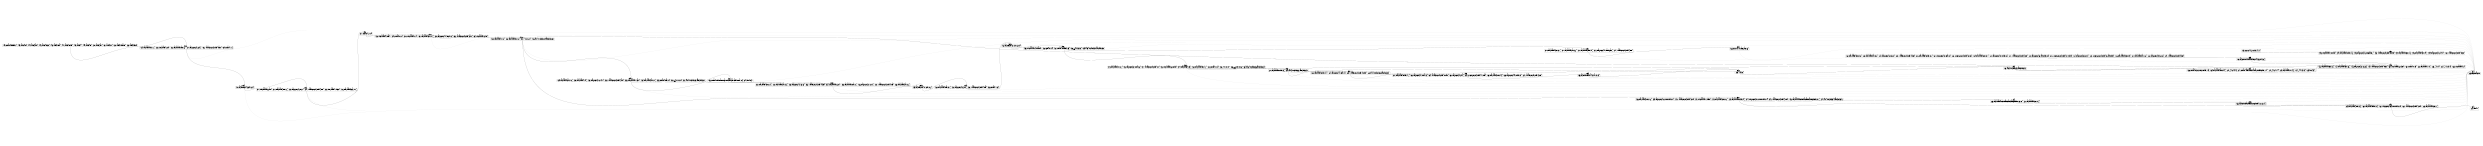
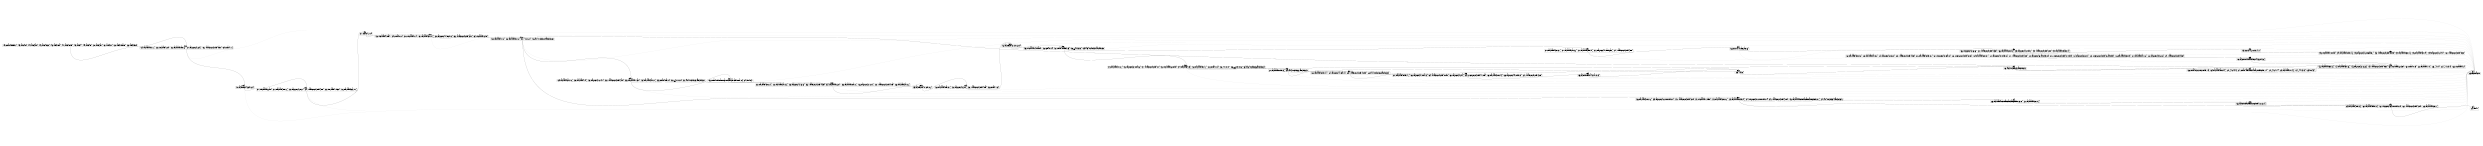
  digraph {
    rankdir=LR
    node [shape=record]
    edge [headport=n tailport=s]
    n1 [label="{7492: constant[undefined,v1]|7493: vardecl['me']|7494: vardecl['parts']|7495: vardecl['object']|7496: vardecl['soFar']|7497: vardecl['module']|7498: vardecl['i']|7499: vardecl['len']|7500: vardecl['part']|7501: vardecl['cur']|7502: vardecl['subName']|7503: vardecl['before']}"]
    n2 [label="{7504: read-variable['this',v2,-]|7505: write-variable[v2,'me']*|7506: read-variable['name',v5,-]|7507: read-property[v5,'split',-]|7508: \<variable-non-null-undef\>['name']|7509: constant[\".\",v6]}"]
    n3 [label="{7510: call-name.split [v5,'split',v6,v3]}"]
    n4 [label="{7665: exceptional-return}"]
    n5 [label="{7511: write-variable[v3,'parts']*|7512: read-variable['joose',v8,-]|7513: read-property[v8,'top',v7]|7514: \<variable-non-null-undef\>['joose']|7515: write-variable[v7,'object']*|7516: read-variable['Array',v10,-]}"]
    n6 [label="{7517: construct [-,v10,v9]}"]
    n7 [label="{7518: write-variable[v9,'soFar']*|7519: constant[0.0,v12]|7520: write-variable[v12,'i']*|7521: read-variable['parts',v14,-]|7522: read-property[v14,'length',v13]|7523: \<variable-non-null-undef\>['parts']|7524: write-variable[v13,'len']*}"]
    n8 [label="{7525: read-variable['i',v15,-]|7526: read-variable['len',v16,-]|7527: \<[v15,v16,v11]|7528: if[v11](true-block:2519,false-block:2520)}"]
    n9 [label="{7529: read-variable['parts',v18,-]|7530: read-variable['i',v19,-]|7531: read-property[v18,v19,v17]|7532: \<variable-non-null-undef\>['parts']|7533: write-variable[v17,'part']*|7534: read-variable['part',v21,-]|7535: constant[\"meta\",v22]|7536: ==[v21,v22,v20]|7537: if[v20](true-block:2521,false-block:2522)}"]
    n10 [label="{7538: read-variable['joose',v18,-]|7539: read-property[v18,'currentModule',v17]|7540: \<variable-non-null-undef\>['joose']|7541: write-variable[v17,'before']*|7542: read-variable['joose',v20,-]|7543: read-variable['module',v19,-]|7544: write-property[v20,'currentModule',v19]|7545: \<variable-non-null-undef\>['joose']*|7546: read-variable['functionThatCreatesClassesAndRoles',v21,-]|7547: if[v21](true-block:2544,false-block:2546)}"]
    n11 [label="{7548: constant[\"Module names may not include a part called 'meta'.\",v23]|7549: throw[v23]*}"]
    n12 [label="{7550: read-variable['object',v24,-]|7551: read-variable['part',v25,-]|7552: read-property[v24,v25,v23]|7553: \<variable-non-null-undef\>['object']|7554: write-variable[v23,'cur']*|7555: read-variable['soFar',v27,-]|7556: read-property[v27,'push',-]|7557: \<variable-non-null-undef\>['soFar']|7558: read-variable['part',v28,-]}"]
    n13 [label="{7656: read-variable['functionThatCreatesClassesAndRoles',v23,v22]|7657: read-variable['object',v24,-]}"]
    n14 [label="{7659: read-variable['joose',v23,-]|7660: read-variable['before',v22,-]|7661: write-property[v23,'currentModule',v22]|7662: \<variable-non-null-undef\>['joose']*|7663: read-variable['object',v1,-]}"]
    n15 [label="{7559: call-soFar.push [v27,'push',v28,-]*}"]
    n16 [label="{7658: call-functionThatCreatesClassesAndRoles [v22,v23,v24,-]*}"]
    n17 [label="{7664: return[v1]}"]
    n18 [label="{7560: read-variable['soFar',v31,-]|7561: read-property[v31,'join',-]|7562: \<variable-non-null-undef\>['soFar']|7563: constant[\".\",v32]}"]
    n19 [label="{7564: call-soFar.join [v31,'join',v32,v29]}"]
    n20 [label="{7565: write-variable[v29,'subName']*|7566: typeof['cur',v34]|7567: constant[\"undefined\",v35]|7568: ==[v34,v35,v33]|7569: if[v33](true-block:2527,false-block:2528)}"]
    n21 [label="{7570: read-variable['object',v37,-]|7571: read-variable['part',v38,-]|7572: read-variable['Joose',v40,-]|7573: read-property[v40,'NameSpace',-]|7574: \<variable-non-null-undef\>['Joose']}"]
    n22 [label="{7575: read-variable['cur',v37,-]|7576: read-property[v37,'meta',v36]|7577: \<variable-non-null-undef\>['cur']|7578: write-variable[v36,'module']*|7579: read-variable['i',v39,-]|7580: read-variable['len',v41,-]|7581: constant[1.0,v42]|7582: -[v41,v42,v40]|7583: ===[v39,v40,v38]|7584: if[v38](true-block:2536,false-block:2541)}"]
    n23 [label="{7585: construct [v40,'NameSpace',v36]}"]
    n24 [label="{7637: if[v38](true-block:2542,false-block:2543)}"]
    n25 [label="{7621: read-variable['module',v43,-]|7622: if[v43](true-block:2537,false-block:2540)}"]
+   n26 [label="{7586: write-property[v37,v38,v36]|7587: \<variable-non-null-undef\>['object']*|7588: read-variable['Joose',v43,-]|7589: read-property[v43,'Module',-]|7590: \<variable-non-null-undef\>['Joose']|7591: read-variable['subName',v44,-]}"]
    n27 [label="{7646: read-variable['object',v37,-]|7647: read-variable['part',v38,-]|7648: read-property[v37,v38,v36]|7649: \<variable-non-null-undef\>['object']|7650: write-variable[v36,'object']*|7651: constant[1.0,v39]|7652: read-variable['i',v40,-]|7653: +[v40,v41]|7654: +[v41,v39,v42]|7655: write-variable[v42,'i']}"]
    n28 [label="{7638: constant[\"Trying to setup module \",v48]|7639: read-variable['name',v49,-]|7640: +[v48,v49,v46]|7641: constant[\" failed. There is already something else: \",v47]|7642: +[v46,v47,v44]|7643: read-variable['cur',v45,-]|7644: +[v44,v45,v43]|7645: throw[v43]*}"]
    n29 [label="{7636: ![v43,v38]}"]
    n30 [label="{7623: read-variable['module',v44,-]|7624: read-property[v44,'meta',v43]|7625: \<variable-non-null-undef\>['module']|7626: if[v43](true-block:2538,false-block:2540)}"]
    n31 [label="{7592: construct [v43,'Module',v44,v41]}"]
    n32 [label="{7627: read-variable['module',v47,-]|7628: read-property[v47,'meta',v46]|7629: \<variable-non-null-undef\>['module']|7630: read-property[v46,'isa',-]|7631: \<property-non-null-undef\>[v47,'meta']|7632: read-variable['Joose',v49,-]|7633: read-property[v49,'Module',v48]|7634: \<variable-non-null-undef\>['Joose']}"]
    n33 [label="{7593: write-variable[v41,'module']*|7594: read-variable['module',v46,-]|7595: read-property[v46,'setContainer',-]|7596: \<variable-non-null-undef\>['module']|7597: read-variable['object',v48,-]|7598: read-variable['part',v49,-]|7599: read-property[v48,v49,v47]|7600: \<variable-non-null-undef\>['object']}"]
    n34 [label="{7602: read-variable['object',v52,-]|7603: read-variable['part',v53,-]|7604: read-property[v52,v53,v51]|7605: \<variable-non-null-undef\>['object']|7606: read-variable['module',v50,-]|7607: write-property[v51,'meta',v50]|7608: \<property-non-null-undef\>[v52,v53]*|7609: read-variable['Joose',v57,-]|7610: read-property[v57,'Module',v56]|7611: \<variable-non-null-undef\>['Joose']|7612: read-property[v56,'_allModules',v55]|7613: \<property-non-null-undef\>[v57,'Module']|7614: read-property[v55,'push',-]|7615: \<property-non-null-undef\>[v56,'_allModules']|7616: read-variable['object',v59,-]|7617: read-variable['part',v60,-]|7618: read-property[v59,v60,v58]|7619: \<variable-non-null-undef\>['object']}"]
    n35 [label="{7620: call-Joose.Module._allModules.push [v55,'push',v58,-]*}"]
    n36 [label="{7635: call-module.meta.isa [v46,'isa',v48,v43]}"]
    n1 -> n2 [headlabel="      2513"]
    n2 -> n3 [headlabel="      2514"]
    n2 -> n4 [color=gray headlabel="      2548"]
    n3 -> n4 [color=gray]
    n3 -> n5 [headlabel="      2515"]
    n5 -> n4 [color=gray]
    n5 -> n6 [headlabel="      2516"]
    n6 -> n4 [color=gray]
    n6 -> n7 [headlabel="      2517"]
    n7 -> n4 [color=gray]
    n7 -> n8 [headlabel="      2518"]
    n8 -> n4 [color=gray]
    n8 -> n9 [headlabel="      2519"]
    n8 -> n10 [headlabel="      2520"]
    n9 -> n4 [color=gray]
    n9 -> n11 [headlabel="      2521"]
    n9 -> n12 [headlabel="      2522"]
    n10 -> n4 [color=gray]
    n10 -> n13 [headlabel="      2544"]
    n10 -> n14 [headlabel="      2546"]
    n11 -> n4 [color=gray]
    n11 -> n12
    n12 -> n4 [color=gray]
    n12 -> n15 [headlabel="      2523"]
    n13 -> n4 [color=gray]
    n13 -> n16 [headlabel="      2545"]
    n14 -> n4 [color=gray]
    n14 -> n17 [headlabel="      2547"]
    n15 -> n4 [color=gray]
    n15 -> n18 [headlabel="      2524"]
    n16 -> n4 [color=gray]
    n16 -> n14
    n18 -> n4 [color=gray]
    n18 -> n19 [headlabel="      2525"]
    n19 -> n4 [color=gray]
    n19 -> n20 [headlabel="      2526"]
    n20 -> n4 [color=gray]
    n20 -> n21 [headlabel="      2527"]
    n20 -> n22 [headlabel="      2528"]
    n21 -> n4 [color=gray]
    n21 -> n23 [headlabel="      2529"]
    n22 -> n4 [color=gray]
    n22 -> n24 [headlabel="      2541"]
    n22 -> n25 [headlabel="      2536"]
    n23 -> n4 [color=gray]
+   n23 -> n26 [headlabel="      2530"]
    n24 -> n27
    n24 -> n28 [headlabel="      2542"]
    n25 -> n4 [color=gray]
    n25 -> n29 [headlabel="      2540"]
    n25 -> n30 [headlabel="      2537"]
+   n26 -> n4 [color=gray]
+   n26 -> n31 [headlabel="      2531"]
    n27 -> n4 [color=gray]
    n27 -> n8
    n28 -> n4 [color=gray]
    n28 -> n27
    n29 -> n4 [color=gray]
    n29 -> n24
    n30 -> n4 [color=gray]
    n30 -> n29
    n30 -> n32 [headlabel="      2538"]
    n31 -> n4 [color=gray]
    n31 -> n33 [headlabel="      2532"]
    n32 -> n4 [color=gray]
    n32 -> n36 [headlabel="      2539"]
    n33 -> n4 [color=gray]
    n34 -> n4 [color=gray]
    n34 -> n35 [headlabel="      2535"]
    n35 -> n4 [color=gray]
    n35 -> n27 [headlabel="      2543"]
    n36 -> n4 [color=gray]
    n36 -> n29
  }
